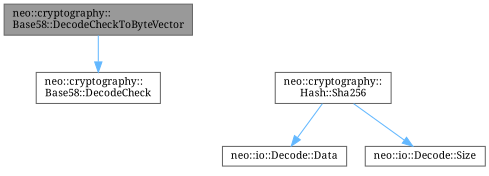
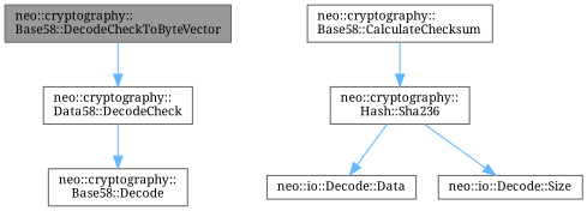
  digraph {
    fontname="Noto Serif"
    rankdir=TB
    node [color=grey40 fillcolor=white fontname="Noto Serif" fontsize=10 shape=box style=filled]
    edge [color=steelblue1 fontname="Noto Serif" fontsize=10 labelfontname=Helvetica labelfontsize=10 style=solid]
    n1 [color=gray40 fillcolor=grey60 fontcolor=black height=0.2 label="neo::cryptography::\lBase58::DecodeCheckToByteVector" width=0.4]
-   n2 [height=0.2 label="neo::cryptography::\lBase58::DecodeCheck" width=0.4]
-   n5 [height=0.2 label="neo::cryptography::\lHash::Sha256" width=0.4]
+   n2 [height=0.2 label="neo::cryptography::\lData58::DecodeCheck" width=0.4]
+   n3 [height=0.2 label="neo::cryptography::\lBase58::Decode" width=0.4]
+   n4 [height=0.2 label="neo::cryptography::\lBase58::CalculateChecksum" width=0.4]
+   n5 [height=0.2 label="neo::cryptography::\lHash::Sha236" width=0.4]
    n6 [height=0.2 label="neo::io::Decode::Data" width=0.4]
    n7 [height=0.2 label="neo::io::Decode::Size" width=0.4]
    n1 -> n2
+   n2 -> n3
+   n4 -> n5
    n5 -> n6
    n5 -> n7
  }
